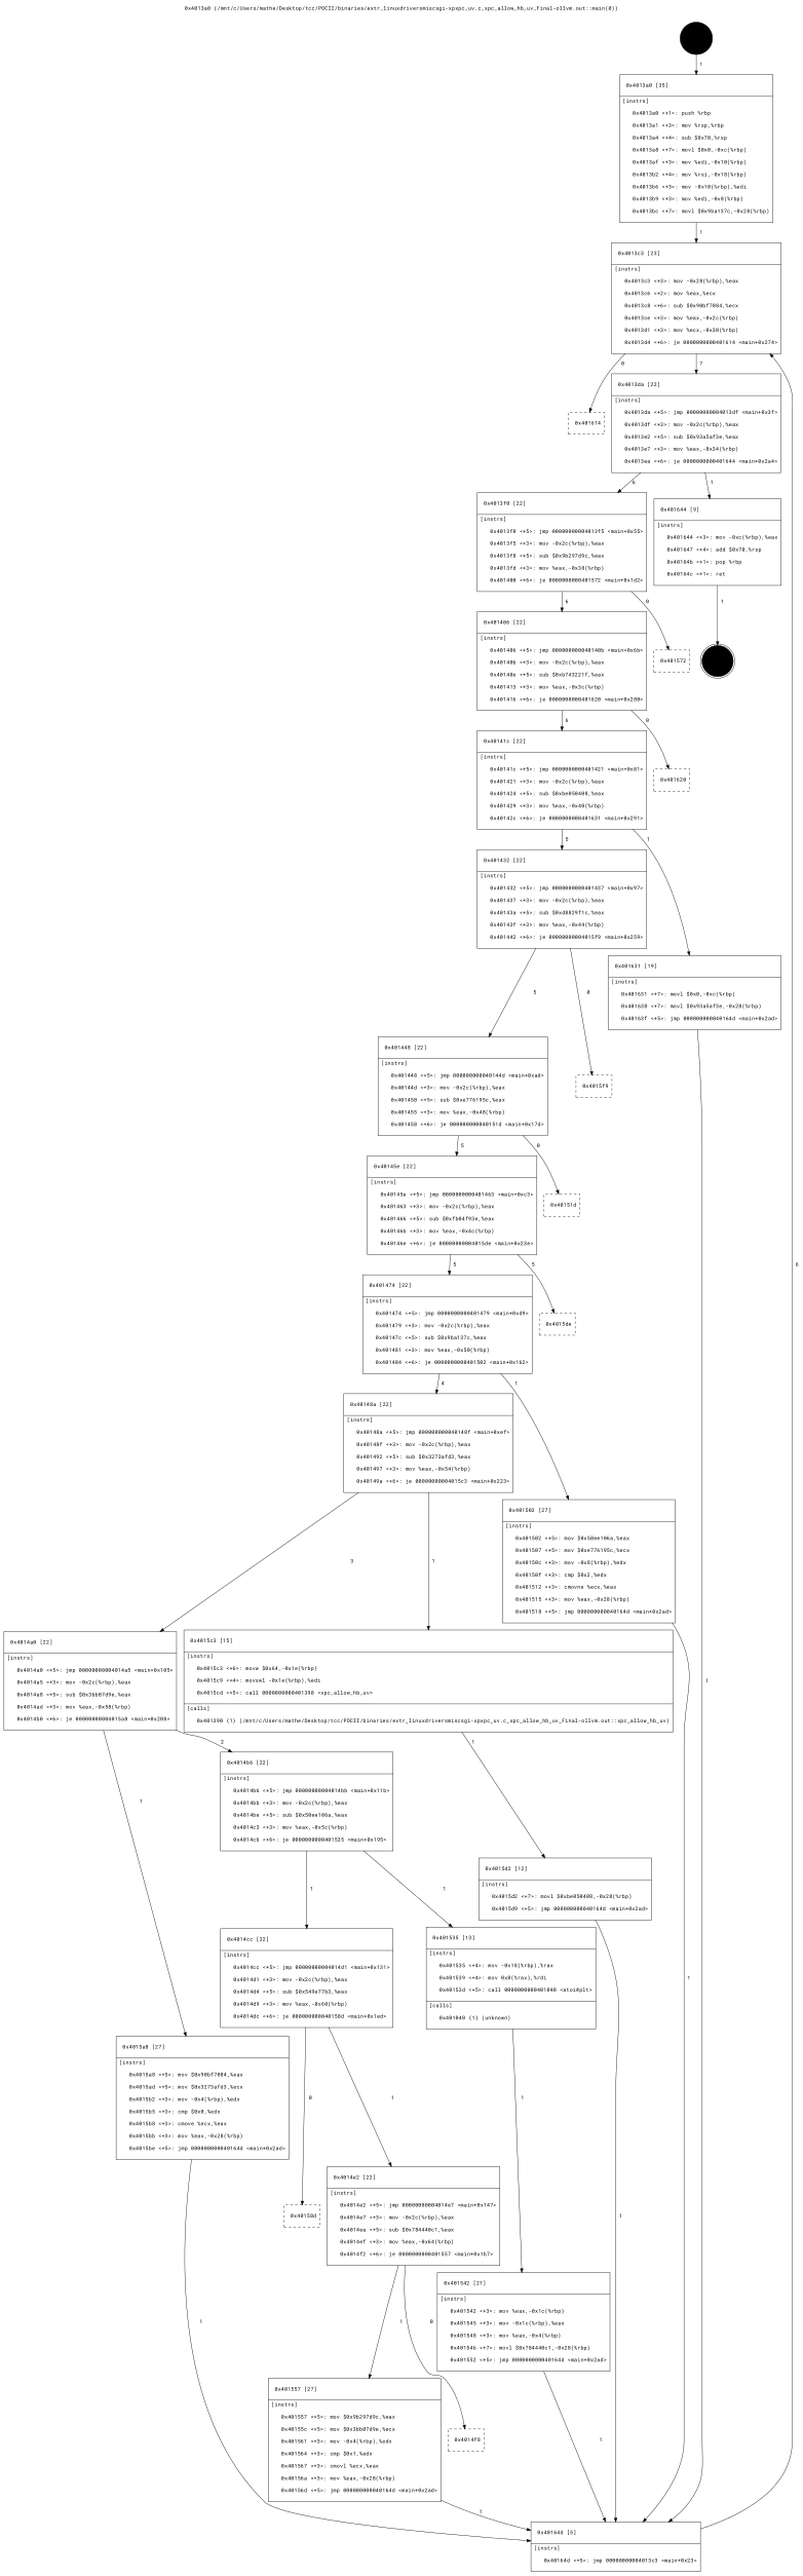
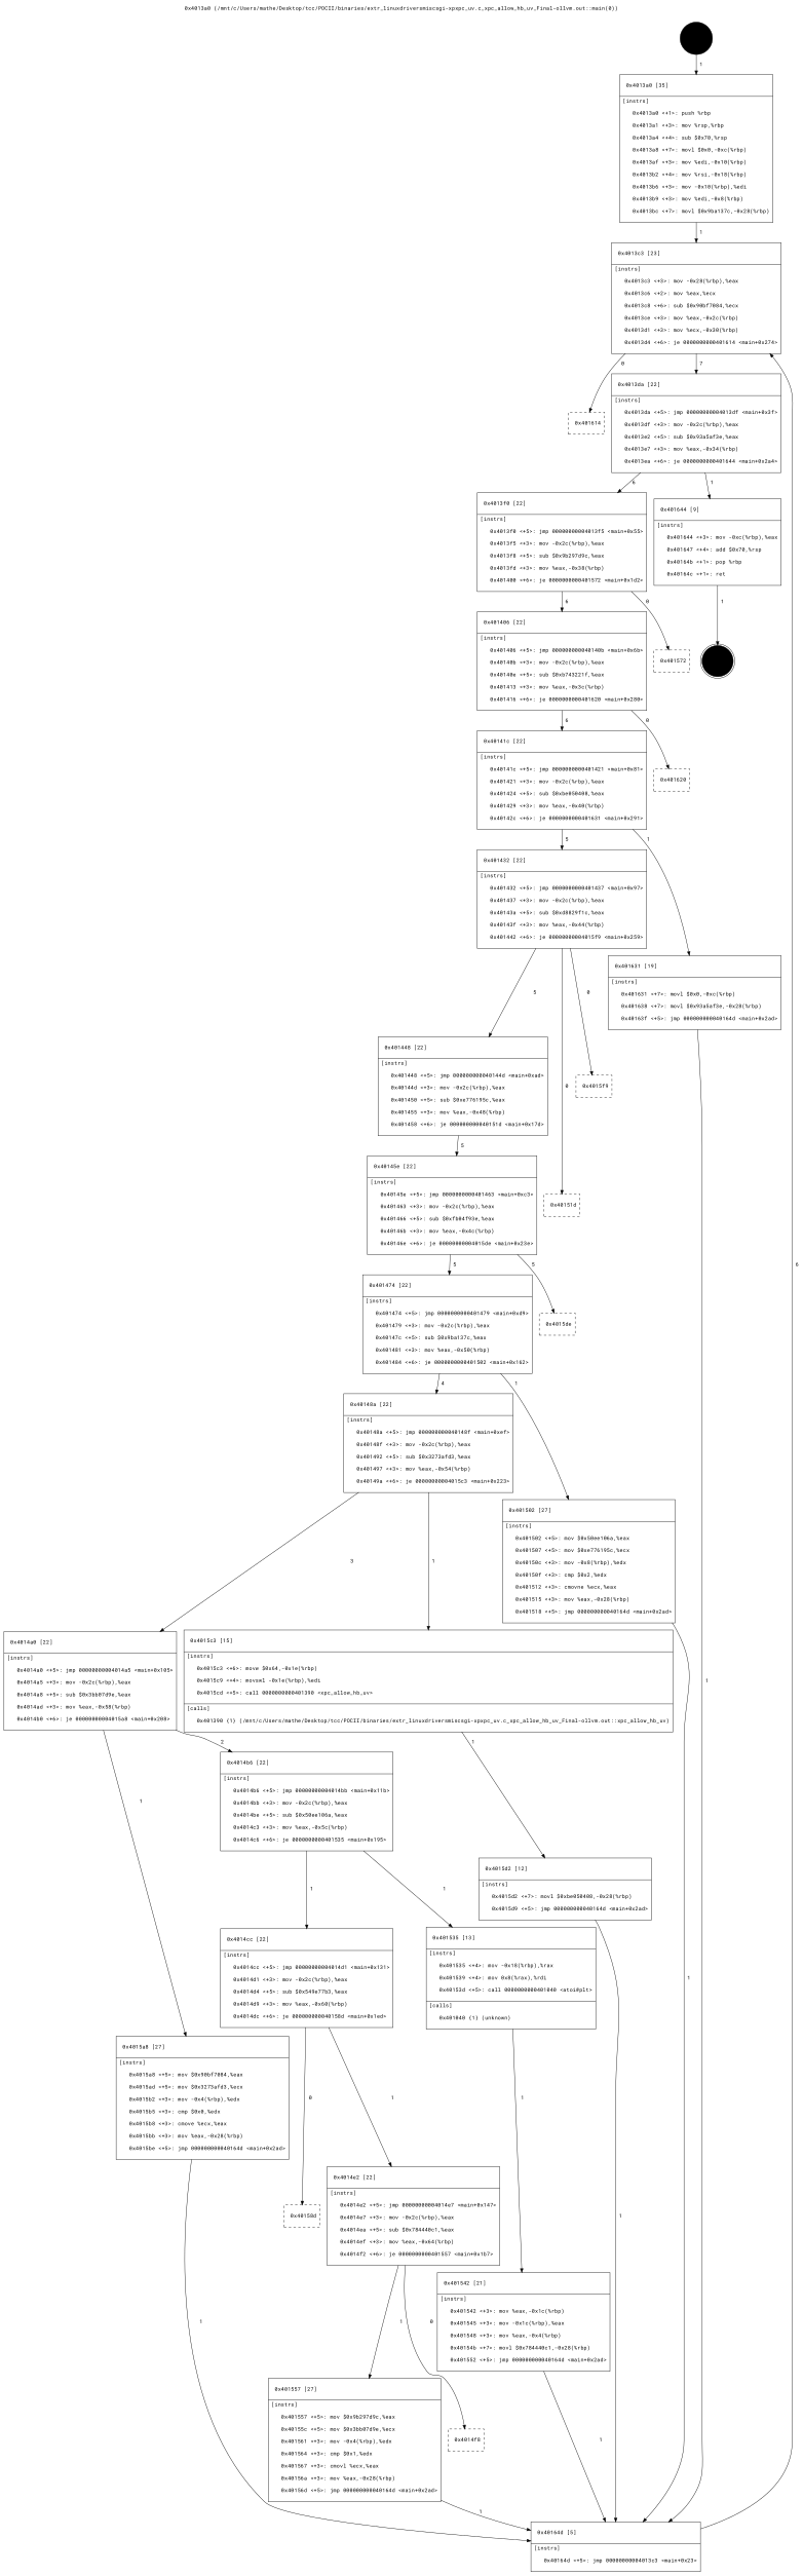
  digraph {
    fontname="Roboto Mono"
    label="0x4013a0 (/mnt/c/Users/mathe/Desktop/tcc/POCII/binaries/extr_linuxdriversmiscsgi-xpxpc_uv.c_xpc_allow_hb_uv_Final-ollvm.out::main(0))"
    labelloc=t
    node [fontname="Roboto Mono" shape=record]
    edge [fontname="Roboto Mono"]
    Entry [fillcolor=black height=0.3 shape=circle style=filled width=0.3]
    n2 [label="{\n     0x4013a0 [35]\l\n     | [instrs]\l\n     &nbsp;&nbsp;0x4013a0 \<+1\>: push %rbp\l\n     &nbsp;&nbsp;0x4013a1 \<+3\>: mov %rsp,%rbp\l\n     &nbsp;&nbsp;0x4013a4 \<+4\>: sub $0x70,%rsp\l\n     &nbsp;&nbsp;0x4013a8 \<+7\>: movl $0x0,-0xc(%rbp)\l\n     &nbsp;&nbsp;0x4013af \<+3\>: mov %edi,-0x10(%rbp)\l\n     &nbsp;&nbsp;0x4013b2 \<+4\>: mov %rsi,-0x18(%rbp)\l\n     &nbsp;&nbsp;0x4013b6 \<+3\>: mov -0x10(%rbp),%edi\l\n     &nbsp;&nbsp;0x4013b9 \<+3\>: mov %edi,-0x8(%rbp)\l\n     &nbsp;&nbsp;0x4013bc \<+7\>: movl $0x9ba137c,-0x28(%rbp)\l\n  }"]
    n3 [label="{\n     0x4013c3 [23]\l\n     | [instrs]\l\n     &nbsp;&nbsp;0x4013c3 \<+3\>: mov -0x28(%rbp),%eax\l\n     &nbsp;&nbsp;0x4013c6 \<+2\>: mov %eax,%ecx\l\n     &nbsp;&nbsp;0x4013c8 \<+6\>: sub $0x90bf7084,%ecx\l\n     &nbsp;&nbsp;0x4013ce \<+3\>: mov %eax,-0x2c(%rbp)\l\n     &nbsp;&nbsp;0x4013d1 \<+3\>: mov %ecx,-0x30(%rbp)\l\n     &nbsp;&nbsp;0x4013d4 \<+6\>: je 0000000000401614 \<main+0x274\>\l\n  }"]
    n4 [label="{\n     0x401614\l\n  }" style=dashed]
    n5 [label="{\n     0x4013da [22]\l\n     | [instrs]\l\n     &nbsp;&nbsp;0x4013da \<+5\>: jmp 00000000004013df \<main+0x3f\>\l\n     &nbsp;&nbsp;0x4013df \<+3\>: mov -0x2c(%rbp),%eax\l\n     &nbsp;&nbsp;0x4013e2 \<+5\>: sub $0x93a5af3e,%eax\l\n     &nbsp;&nbsp;0x4013e7 \<+3\>: mov %eax,-0x34(%rbp)\l\n     &nbsp;&nbsp;0x4013ea \<+6\>: je 0000000000401644 \<main+0x2a4\>\l\n  }"]
    n6 [label="{\n     0x401644 [9]\l\n     | [instrs]\l\n     &nbsp;&nbsp;0x401644 \<+3\>: mov -0xc(%rbp),%eax\l\n     &nbsp;&nbsp;0x401647 \<+4\>: add $0x70,%rsp\l\n     &nbsp;&nbsp;0x40164b \<+1\>: pop %rbp\l\n     &nbsp;&nbsp;0x40164c \<+1\>: ret\l\n  }"]
    n7 [label="{\n     0x4013f0 [22]\l\n     | [instrs]\l\n     &nbsp;&nbsp;0x4013f0 \<+5\>: jmp 00000000004013f5 \<main+0x55\>\l\n     &nbsp;&nbsp;0x4013f5 \<+3\>: mov -0x2c(%rbp),%eax\l\n     &nbsp;&nbsp;0x4013f8 \<+5\>: sub $0x9b297d9c,%eax\l\n     &nbsp;&nbsp;0x4013fd \<+3\>: mov %eax,-0x38(%rbp)\l\n     &nbsp;&nbsp;0x401400 \<+6\>: je 0000000000401572 \<main+0x1d2\>\l\n  }"]
    Exit [fillcolor=black height=0.3 peripheries=2 shape=circle style=filled width=0.3]
    n9 [label="{\n     0x401572\l\n  }" style=dashed]
    n10 [label="{\n     0x401406 [22]\l\n     | [instrs]\l\n     &nbsp;&nbsp;0x401406 \<+5\>: jmp 000000000040140b \<main+0x6b\>\l\n     &nbsp;&nbsp;0x40140b \<+3\>: mov -0x2c(%rbp),%eax\l\n     &nbsp;&nbsp;0x40140e \<+5\>: sub $0xb743221f,%eax\l\n     &nbsp;&nbsp;0x401413 \<+3\>: mov %eax,-0x3c(%rbp)\l\n     &nbsp;&nbsp;0x401416 \<+6\>: je 0000000000401620 \<main+0x280\>\l\n  }"]
    n11 [label="{\n     0x401620\l\n  }" style=dashed]
    n12 [label="{\n     0x40141c [22]\l\n     | [instrs]\l\n     &nbsp;&nbsp;0x40141c \<+5\>: jmp 0000000000401421 \<main+0x81\>\l\n     &nbsp;&nbsp;0x401421 \<+3\>: mov -0x2c(%rbp),%eax\l\n     &nbsp;&nbsp;0x401424 \<+5\>: sub $0xbe050408,%eax\l\n     &nbsp;&nbsp;0x401429 \<+3\>: mov %eax,-0x40(%rbp)\l\n     &nbsp;&nbsp;0x40142c \<+6\>: je 0000000000401631 \<main+0x291\>\l\n  }"]
    n13 [label="{\n     0x4015d2 [12]\l\n     | [instrs]\l\n     &nbsp;&nbsp;0x4015d2 \<+7\>: movl $0xbe050408,-0x28(%rbp)\l\n     &nbsp;&nbsp;0x4015d9 \<+5\>: jmp 000000000040164d \<main+0x2ad\>\l\n  }"]
    n14 [label="{\n     0x40164d [5]\l\n     | [instrs]\l\n     &nbsp;&nbsp;0x40164d \<+5\>: jmp 00000000004013c3 \<main+0x23\>\l\n  }"]
    n15 [label="{\n     0x401631 [19]\l\n     | [instrs]\l\n     &nbsp;&nbsp;0x401631 \<+7\>: movl $0x0,-0xc(%rbp)\l\n     &nbsp;&nbsp;0x401638 \<+7\>: movl $0x93a5af3e,-0x28(%rbp)\l\n     &nbsp;&nbsp;0x40163f \<+5\>: jmp 000000000040164d \<main+0x2ad\>\l\n  }"]
    n16 [label="{\n     0x401432 [22]\l\n     | [instrs]\l\n     &nbsp;&nbsp;0x401432 \<+5\>: jmp 0000000000401437 \<main+0x97\>\l\n     &nbsp;&nbsp;0x401437 \<+3\>: mov -0x2c(%rbp),%eax\l\n     &nbsp;&nbsp;0x40143a \<+5\>: sub $0xd8829f1c,%eax\l\n     &nbsp;&nbsp;0x40143f \<+3\>: mov %eax,-0x44(%rbp)\l\n     &nbsp;&nbsp;0x401442 \<+6\>: je 00000000004015f9 \<main+0x259\>\l\n  }"]
    n17 [label="{\n     0x4014f8\l\n  }" style=dashed]
    n18 [label="{\n     0x4015f9\l\n  }" style=dashed]
    n19 [label="{\n     0x401448 [22]\l\n     | [instrs]\l\n     &nbsp;&nbsp;0x401448 \<+5\>: jmp 000000000040144d \<main+0xad\>\l\n     &nbsp;&nbsp;0x40144d \<+3\>: mov -0x2c(%rbp),%eax\l\n     &nbsp;&nbsp;0x401450 \<+5\>: sub $0xe776195c,%eax\l\n     &nbsp;&nbsp;0x401455 \<+3\>: mov %eax,-0x48(%rbp)\l\n     &nbsp;&nbsp;0x401458 \<+6\>: je 000000000040151d \<main+0x17d\>\l\n  }"]
    n20 [label="{\n     0x401557 [27]\l\n     | [instrs]\l\n     &nbsp;&nbsp;0x401557 \<+5\>: mov $0x9b297d9c,%eax\l\n     &nbsp;&nbsp;0x40155c \<+5\>: mov $0x3bb07d9e,%ecx\l\n     &nbsp;&nbsp;0x401561 \<+3\>: mov -0x4(%rbp),%edx\l\n     &nbsp;&nbsp;0x401564 \<+3\>: cmp $0x1,%edx\l\n     &nbsp;&nbsp;0x401567 \<+3\>: cmovl %ecx,%eax\l\n     &nbsp;&nbsp;0x40156a \<+3\>: mov %eax,-0x28(%rbp)\l\n     &nbsp;&nbsp;0x40156d \<+5\>: jmp 000000000040164d \<main+0x2ad\>\l\n  }"]
    n21 [label="{\n     0x40151d\l\n  }" style=dashed]
    n22 [label="{\n     0x40145e [22]\l\n     | [instrs]\l\n     &nbsp;&nbsp;0x40145e \<+5\>: jmp 0000000000401463 \<main+0xc3\>\l\n     &nbsp;&nbsp;0x401463 \<+3\>: mov -0x2c(%rbp),%eax\l\n     &nbsp;&nbsp;0x401466 \<+5\>: sub $0xfb04f93e,%eax\l\n     &nbsp;&nbsp;0x40146b \<+3\>: mov %eax,-0x4c(%rbp)\l\n     &nbsp;&nbsp;0x40146e \<+6\>: je 00000000004015de \<main+0x23e\>\l\n  }"]
    n23 [label="{\n     0x4014e2 [22]\l\n     | [instrs]\l\n     &nbsp;&nbsp;0x4014e2 \<+5\>: jmp 00000000004014e7 \<main+0x147\>\l\n     &nbsp;&nbsp;0x4014e7 \<+3\>: mov -0x2c(%rbp),%eax\l\n     &nbsp;&nbsp;0x4014ea \<+5\>: sub $0x784440c1,%eax\l\n     &nbsp;&nbsp;0x4014ef \<+3\>: mov %eax,-0x64(%rbp)\l\n     &nbsp;&nbsp;0x4014f2 \<+6\>: je 0000000000401557 \<main+0x1b7\>\l\n  }"]
    n24 [label="{\n     0x4015de\l\n  }" style=dashed]
    n25 [label="{\n     0x401474 [22]\l\n     | [instrs]\l\n     &nbsp;&nbsp;0x401474 \<+5\>: jmp 0000000000401479 \<main+0xd9\>\l\n     &nbsp;&nbsp;0x401479 \<+3\>: mov -0x2c(%rbp),%eax\l\n     &nbsp;&nbsp;0x40147c \<+5\>: sub $0x9ba137c,%eax\l\n     &nbsp;&nbsp;0x401481 \<+3\>: mov %eax,-0x50(%rbp)\l\n     &nbsp;&nbsp;0x401484 \<+6\>: je 0000000000401502 \<main+0x162\>\l\n  }"]
    n26 [label="{\n     0x40158d\l\n  }" style=dashed]
    n27 [label="{\n     0x401502 [27]\l\n     | [instrs]\l\n     &nbsp;&nbsp;0x401502 \<+5\>: mov $0x50ee106a,%eax\l\n     &nbsp;&nbsp;0x401507 \<+5\>: mov $0xe776195c,%ecx\l\n     &nbsp;&nbsp;0x40150c \<+3\>: mov -0x8(%rbp),%edx\l\n     &nbsp;&nbsp;0x40150f \<+3\>: cmp $0x2,%edx\l\n     &nbsp;&nbsp;0x401512 \<+3\>: cmovne %ecx,%eax\l\n     &nbsp;&nbsp;0x401515 \<+3\>: mov %eax,-0x28(%rbp)\l\n     &nbsp;&nbsp;0x401518 \<+5\>: jmp 000000000040164d \<main+0x2ad\>\l\n  }"]
    n28 [label="{\n     0x40148a [22]\l\n     | [instrs]\l\n     &nbsp;&nbsp;0x40148a \<+5\>: jmp 000000000040148f \<main+0xef\>\l\n     &nbsp;&nbsp;0x40148f \<+3\>: mov -0x2c(%rbp),%eax\l\n     &nbsp;&nbsp;0x401492 \<+5\>: sub $0x3273afd3,%eax\l\n     &nbsp;&nbsp;0x401497 \<+3\>: mov %eax,-0x54(%rbp)\l\n     &nbsp;&nbsp;0x40149a \<+6\>: je 00000000004015c3 \<main+0x223\>\l\n  }"]
    n29 [label="{\n     0x401542 [21]\l\n     | [instrs]\l\n     &nbsp;&nbsp;0x401542 \<+3\>: mov %eax,-0x1c(%rbp)\l\n     &nbsp;&nbsp;0x401545 \<+3\>: mov -0x1c(%rbp),%eax\l\n     &nbsp;&nbsp;0x401548 \<+3\>: mov %eax,-0x4(%rbp)\l\n     &nbsp;&nbsp;0x40154b \<+7\>: movl $0x784440c1,-0x28(%rbp)\l\n     &nbsp;&nbsp;0x401552 \<+5\>: jmp 000000000040164d \<main+0x2ad\>\l\n  }"]
    n30 [label="{\n     0x4015c3 [15]\l\n     | [instrs]\l\n     &nbsp;&nbsp;0x4015c3 \<+6\>: movw $0x64,-0x1e(%rbp)\l\n     &nbsp;&nbsp;0x4015c9 \<+4\>: movswl -0x1e(%rbp),%edi\l\n     &nbsp;&nbsp;0x4015cd \<+5\>: call 0000000000401390 \<xpc_allow_hb_uv\>\l\n     | [calls]\l\n     &nbsp;&nbsp;0x401390 \{1\} (/mnt/c/Users/mathe/Desktop/tcc/POCII/binaries/extr_linuxdriversmiscsgi-xpxpc_uv.c_xpc_allow_hb_uv_Final-ollvm.out::xpc_allow_hb_uv)\l\n  }"]
    n31 [label="{\n     0x4014a0 [22]\l\n     | [instrs]\l\n     &nbsp;&nbsp;0x4014a0 \<+5\>: jmp 00000000004014a5 \<main+0x105\>\l\n     &nbsp;&nbsp;0x4014a5 \<+3\>: mov -0x2c(%rbp),%eax\l\n     &nbsp;&nbsp;0x4014a8 \<+5\>: sub $0x3bb07d9e,%eax\l\n     &nbsp;&nbsp;0x4014ad \<+3\>: mov %eax,-0x58(%rbp)\l\n     &nbsp;&nbsp;0x4014b0 \<+6\>: je 00000000004015a8 \<main+0x208\>\l\n  }"]
    n32 [label="{\n     0x4014cc [22]\l\n     | [instrs]\l\n     &nbsp;&nbsp;0x4014cc \<+5\>: jmp 00000000004014d1 \<main+0x131\>\l\n     &nbsp;&nbsp;0x4014d1 \<+3\>: mov -0x2c(%rbp),%eax\l\n     &nbsp;&nbsp;0x4014d4 \<+5\>: sub $0x549e77b3,%eax\l\n     &nbsp;&nbsp;0x4014d9 \<+3\>: mov %eax,-0x60(%rbp)\l\n     &nbsp;&nbsp;0x4014dc \<+6\>: je 000000000040158d \<main+0x1ed\>\l\n  }"]
    n33 [label="{\n     0x4014b6 [22]\l\n     | [instrs]\l\n     &nbsp;&nbsp;0x4014b6 \<+5\>: jmp 00000000004014bb \<main+0x11b\>\l\n     &nbsp;&nbsp;0x4014bb \<+3\>: mov -0x2c(%rbp),%eax\l\n     &nbsp;&nbsp;0x4014be \<+5\>: sub $0x50ee106a,%eax\l\n     &nbsp;&nbsp;0x4014c3 \<+3\>: mov %eax,-0x5c(%rbp)\l\n     &nbsp;&nbsp;0x4014c6 \<+6\>: je 0000000000401535 \<main+0x195\>\l\n  }"]
    n34 [label="{\n     0x4015a8 [27]\l\n     | [instrs]\l\n     &nbsp;&nbsp;0x4015a8 \<+5\>: mov $0x90bf7084,%eax\l\n     &nbsp;&nbsp;0x4015ad \<+5\>: mov $0x3273afd3,%ecx\l\n     &nbsp;&nbsp;0x4015b2 \<+3\>: mov -0x4(%rbp),%edx\l\n     &nbsp;&nbsp;0x4015b5 \<+3\>: cmp $0x0,%edx\l\n     &nbsp;&nbsp;0x4015b8 \<+3\>: cmove %ecx,%eax\l\n     &nbsp;&nbsp;0x4015bb \<+3\>: mov %eax,-0x28(%rbp)\l\n     &nbsp;&nbsp;0x4015be \<+5\>: jmp 000000000040164d \<main+0x2ad\>\l\n  }"]
    n35 [label="{\n     0x401535 [13]\l\n     | [instrs]\l\n     &nbsp;&nbsp;0x401535 \<+4\>: mov -0x18(%rbp),%rax\l\n     &nbsp;&nbsp;0x401539 \<+4\>: mov 0x8(%rax),%rdi\l\n     &nbsp;&nbsp;0x40153d \<+5\>: call 0000000000401040 \<atoi@plt\>\l\n     | [calls]\l\n     &nbsp;&nbsp;0x401040 \{1\} (unknown)\l\n  }"]
    Entry -> n2 [label=" 1"]
    n2 -> n3 [label=" 1"]
    n3 -> n4 [label=" 0"]
    n3 -> n5 [label=" 7"]
    n5 -> n6 [label=" 1"]
    n5 -> n7 [label=" 6"]
    n6 -> Exit [label=" 1"]
    n7 -> n9 [label=" 0"]
    n7 -> n10 [label=" 6"]
    n10 -> n11 [label=" 0"]
    n10 -> n12 [label=" 6"]
    n12 -> n15 [label=" 1"]
    n12 -> n16 [label=" 5"]
    n13 -> n14 [label=" 1"]
    n14 -> n3 [label=" 6"]
    n15 -> n14 [label=" 1"]
    n16 -> n18 [label=" 0"]
    n16 -> n19 [label=" 5"]
-   n19 -> n21 [label=" 0"]
+   n16 -> n21 [label=" 0"]
    n19 -> n22 [label=" 5"]
    n20 -> n14 [label=" 1"]
    n22 -> n24 [label=" 5"]
    n22 -> n25 [label=" 5"]
    n23 -> n17 [label=" 0"]
    n23 -> n20 [label=" 1"]
    n25 -> n27 [label=" 1"]
    n25 -> n28 [label=" 4"]
    n27 -> n14 [label=" 1"]
    n28 -> n30 [label=" 1"]
    n28 -> n31 [label=" 3"]
    n29 -> n14 [label=" 1"]
    n30 -> n13 [label=" 1"]
    n31 -> n33 [label=" 2"]
    n31 -> n34 [label=" 1"]
    n32 -> n23 [label=" 1"]
    n32 -> n26 [label=" 0"]
    n33 -> n32 [label=" 1"]
    n33 -> n35 [label=" 1"]
    n34 -> n14 [label=" 1"]
    n35 -> n29 [label=" 1"]
  }
